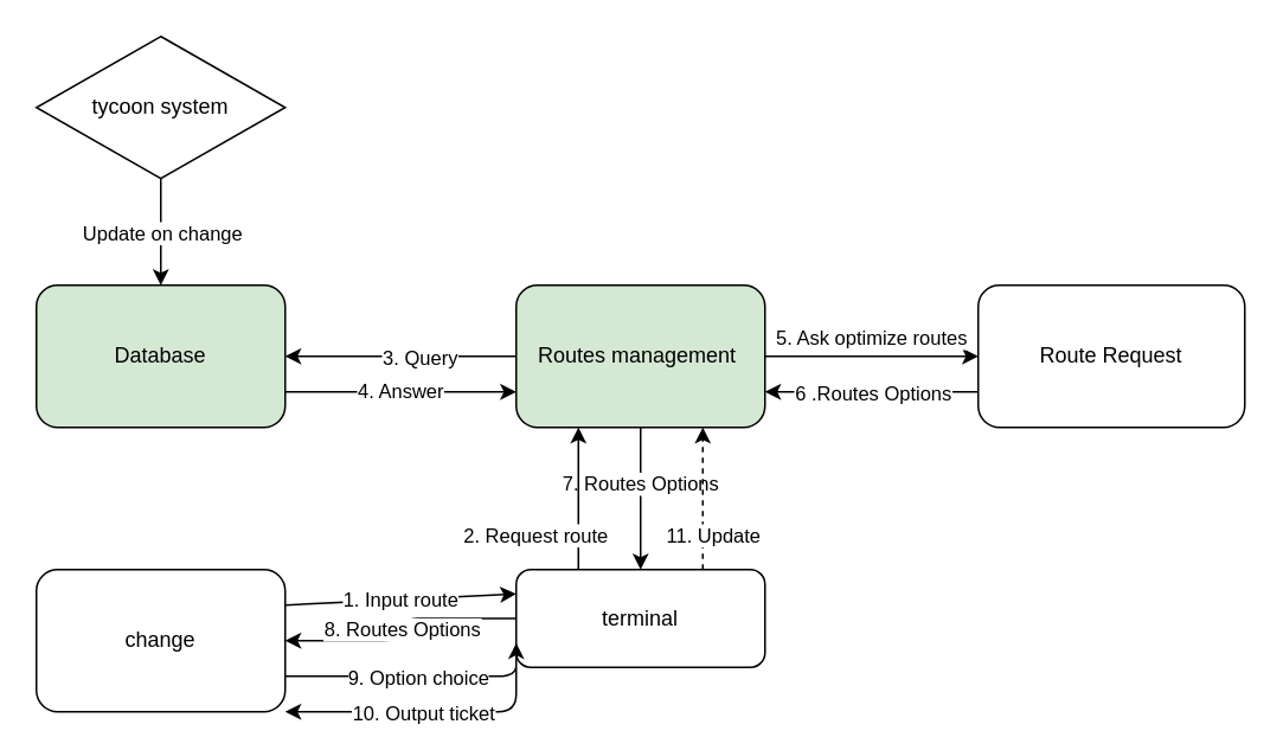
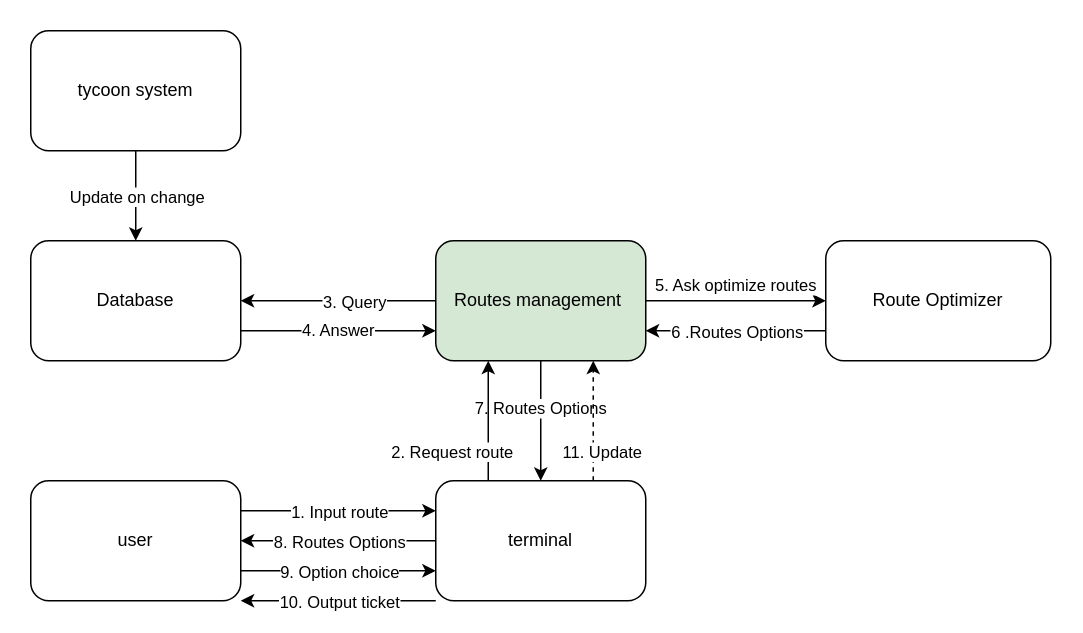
  <mxCell id="0" />
  <mxCell id="1" parent="0" />
- <mxCell id="2" value="change" style="rounded=1;whiteSpace=wrap;html=1;" parent="1" vertex="1"><mxGeometry x="20" y="320" width="140" height="80" as="geometry" /></mxCell>
- <mxCell id="3" value="terminal" style="rounded=1;whiteSpace=wrap;html=1;" parent="1" vertex="1"><mxGeometry x="290" y="320" width="140" height="55" as="geometry" /></mxCell>
- <mxCell id="4" value="Route Request" style="rounded=1;whiteSpace=wrap;html=1;" parent="1" vertex="1"><mxGeometry x="550" y="160" width="150" height="80" as="geometry" /></mxCell>
+ <mxCell id="2" value="user" style="rounded=1;whiteSpace=wrap;html=1;" parent="1" vertex="1"><mxGeometry x="20" y="320" width="140" height="80" as="geometry" /></mxCell>
+ <mxCell id="3" value="terminal" style="rounded=1;whiteSpace=wrap;html=1;" parent="1" vertex="1"><mxGeometry x="290" y="320" width="140" height="80" as="geometry" /></mxCell>
+ <mxCell id="4" value="Route Optimizer" style="rounded=1;whiteSpace=wrap;html=1;" parent="1" vertex="1"><mxGeometry x="550" y="160" width="150" height="80" as="geometry" /></mxCell>
  <mxCell id="5" value="7. Routes Options" style="edgeStyle=orthogonalEdgeStyle;html=1;exitX=0.5;exitY=1;exitDx=0;exitDy=0;entryX=0.5;entryY=0;entryDx=0;entryDy=0;" edge="1" parent="1" source="7" target="3"><mxGeometry x="-0.2" relative="1" as="geometry"><mxPoint as="offset" /></mxGeometry></mxCell>
  <mxCell id="6" value="5. Ask optimize routes" style="edgeStyle=orthogonalEdgeStyle;html=1;exitX=1;exitY=0.5;exitDx=0;exitDy=0;entryX=0;entryY=0.5;entryDx=0;entryDy=0;" edge="1" parent="1" source="7" target="4"><mxGeometry y="10" relative="1" as="geometry"><mxPoint as="offset" /></mxGeometry></mxCell>
  <mxCell id="7" value="Routes management&amp;nbsp;" style="rounded=1;whiteSpace=wrap;html=1;fillColor=#d5e8d4;" parent="1" vertex="1"><mxGeometry x="290" y="160" width="140" height="80" as="geometry" /></mxCell>
- <mxCell id="8" value="tycoon system" style="rhombus;whiteSpace=wrap;html=1;" parent="1" vertex="1"><mxGeometry x="20" y="20" width="140" height="80" as="geometry" /></mxCell>
+ <mxCell id="8" value="tycoon system" style="rounded=1;whiteSpace=wrap;html=1;" parent="1" vertex="1"><mxGeometry x="20" y="20" width="140" height="80" as="geometry" /></mxCell>
  <mxCell id="9" value="" style="endArrow=classic;html=1;exitX=0;exitY=0.5;exitDx=0;exitDy=0;entryX=1;entryY=0.5;entryDx=0;entryDy=0;edgeStyle=orthogonalEdgeStyle;" parent="1" source="7" target="28" edge="1"><mxGeometry relative="1" as="geometry"><mxPoint x="635" y="219" as="sourcePoint" /><mxPoint x="735" y="219" as="targetPoint" /></mxGeometry></mxCell>
  <mxCell id="10" value="3. Query" style="edgeLabel;resizable=0;html=1;align=center;verticalAlign=middle;rounded=1;" parent="9" connectable="0" vertex="1"><mxGeometry relative="1" as="geometry"><mxPoint x="10" as="offset" /></mxGeometry></mxCell>
  <mxCell id="11" value="" style="endArrow=classic;html=1;exitX=0.75;exitY=0;exitDx=0;exitDy=0;edgeStyle=orthogonalEdgeStyle;entryX=0.75;entryY=1;entryDx=0;entryDy=0;dashed=1;" parent="1" source="3" target="7" edge="1"><mxGeometry relative="1" as="geometry"><mxPoint x="345" y="189" as="sourcePoint" /><mxPoint x="360" y="240" as="targetPoint" /></mxGeometry></mxCell>
  <mxCell id="12" value="11. Update" style="edgeLabel;resizable=0;html=1;align=center;verticalAlign=middle;rounded=1;" parent="11" connectable="0" vertex="1"><mxGeometry relative="1" as="geometry"><mxPoint x="5" y="20" as="offset" /></mxGeometry></mxCell>
  <mxCell id="13" value="" style="endArrow=classic;html=1;entryX=1;entryY=0.75;entryDx=0;entryDy=0;exitX=0;exitY=0.75;exitDx=0;exitDy=0;edgeStyle=orthogonalEdgeStyle;" parent="1" source="4" target="7" edge="1"><mxGeometry relative="1" as="geometry"><mxPoint x="580" y="460" as="sourcePoint" /><mxPoint x="525" y="370" as="targetPoint" /></mxGeometry></mxCell>
  <mxCell id="14" value="6 .Routes Options" style="edgeLabel;resizable=0;html=1;align=center;verticalAlign=middle;rounded=1;" parent="13" connectable="0" vertex="1"><mxGeometry relative="1" as="geometry" /></mxCell>
  <mxCell id="15" value="" style="endArrow=classic;html=1;edgeStyle=orthogonalEdgeStyle;entryX=0.25;entryY=1;entryDx=0;entryDy=0;exitX=0.25;exitY=0;exitDx=0;exitDy=0;" parent="1" source="3" target="7" edge="1"><mxGeometry relative="1" as="geometry"><mxPoint x="370" y="390" as="sourcePoint" /><mxPoint x="370" y="240" as="targetPoint" /></mxGeometry></mxCell>
  <mxCell id="16" value="2. Request route" style="edgeLabel;resizable=0;html=1;align=center;verticalAlign=middle;rounded=1;" parent="15" connectable="0" vertex="1"><mxGeometry relative="1" as="geometry"><mxPoint x="-25" y="20" as="offset" /></mxGeometry></mxCell>
  <mxCell id="17" value="" style="endArrow=classic;html=1;edgeStyle=orthogonalEdgeStyle;entryX=1;entryY=1;entryDx=0;entryDy=0;exitX=0;exitY=1;exitDx=0;exitDy=0;" parent="1" source="3" target="2" edge="1"><mxGeometry relative="1" as="geometry"><mxPoint x="300" y="460" as="sourcePoint" /><mxPoint x="170" y="460" as="targetPoint" /><Array as="points"><mxPoint x="230" y="400" /><mxPoint x="230" y="400" /></Array></mxGeometry></mxCell>
  <mxCell id="18" value="10. Output ticket" style="edgeLabel;resizable=0;html=1;align=center;verticalAlign=middle;rounded=1;" parent="17" connectable="0" vertex="1"><mxGeometry relative="1" as="geometry" /></mxCell>
  <mxCell id="19" value="" style="endArrow=classic;html=1;exitX=0;exitY=0.5;exitDx=0;exitDy=0;entryX=1;entryY=0.5;entryDx=0;entryDy=0;exitPerimeter=0;edgeStyle=orthogonalEdgeStyle;" parent="1" source="3" target="2" edge="1"><mxGeometry relative="1" as="geometry"><mxPoint x="70" y="307.5" as="sourcePoint" /><mxPoint x="220" y="192.5" as="targetPoint" /></mxGeometry></mxCell>
  <mxCell id="20" value="8. Routes Options" style="edgeLabel;resizable=0;html=1;align=center;verticalAlign=middle;rounded=1;" parent="19" connectable="0" vertex="1"><mxGeometry relative="1" as="geometry" /></mxCell>
  <mxCell id="21" value="" style="endArrow=classic;html=1;exitX=1;exitY=0.75;exitDx=0;exitDy=0;entryX=0;entryY=0.75;entryDx=0;entryDy=0;edgeStyle=orthogonalEdgeStyle;" parent="1" source="2" target="3" edge="1"><mxGeometry relative="1" as="geometry"><mxPoint x="340" y="550" as="sourcePoint" /><mxPoint x="290" y="570" as="targetPoint" /><Array as="points"><mxPoint x="220" y="380" /><mxPoint x="220" y="380" /></Array></mxGeometry></mxCell>
  <mxCell id="22" value="9. Option choice" style="edgeLabel;resizable=0;html=1;align=center;verticalAlign=middle;rounded=1;" parent="21" connectable="0" vertex="1"><mxGeometry relative="1" as="geometry" /></mxCell>
  <mxCell id="23" value="" style="endArrow=classic;html=1;entryX=0;entryY=0.25;entryDx=0;entryDy=0;exitX=1;exitY=0.25;exitDx=0;exitDy=0;" parent="1" source="2" target="3" edge="1"><mxGeometry relative="1" as="geometry"><mxPoint x="160" y="220" as="sourcePoint" /><mxPoint x="290" y="220" as="targetPoint" /><Array as="points" /></mxGeometry></mxCell>
  <mxCell id="24" value="1. Input route" style="edgeLabel;resizable=0;html=1;align=center;verticalAlign=middle;rounded=1;" parent="23" connectable="0" vertex="1"><mxGeometry relative="1" as="geometry" /></mxCell>
  <mxCell id="25" value="" style="endArrow=classic;html=1;exitX=0.5;exitY=1;exitDx=0;exitDy=0;dashed=0;entryX=0.5;entryY=0;entryDx=0;entryDy=0;" parent="1" source="8" target="28" edge="1"><mxGeometry relative="1" as="geometry"><mxPoint x="440" y="210" as="sourcePoint" /><mxPoint x="440" y="140" as="targetPoint" /><Array as="points" /></mxGeometry></mxCell>
  <mxCell id="26" value="Update on change" style="edgeLabel;resizable=0;html=1;align=center;verticalAlign=middle;rounded=1;" parent="25" connectable="0" vertex="1"><mxGeometry relative="1" as="geometry" /></mxCell>
  <mxCell id="27" value="4. Answer" style="edgeStyle=orthogonalEdgeStyle;html=1;exitX=1;exitY=0.75;exitDx=0;exitDy=0;entryX=0;entryY=0.75;entryDx=0;entryDy=0;entryPerimeter=0;" edge="1" parent="1" source="28" target="7"><mxGeometry relative="1" as="geometry" /></mxCell>
- <mxCell id="28" value="Database" style="rounded=1;whiteSpace=wrap;html=1;fillColor=#d5e8d4;" parent="1" vertex="1"><mxGeometry x="20" y="160" width="140" height="80" as="geometry" /></mxCell>
+ <mxCell id="28" value="Database" style="rounded=1;whiteSpace=wrap;html=1;" parent="1" vertex="1"><mxGeometry x="20" y="160" width="140" height="80" as="geometry" /></mxCell>
